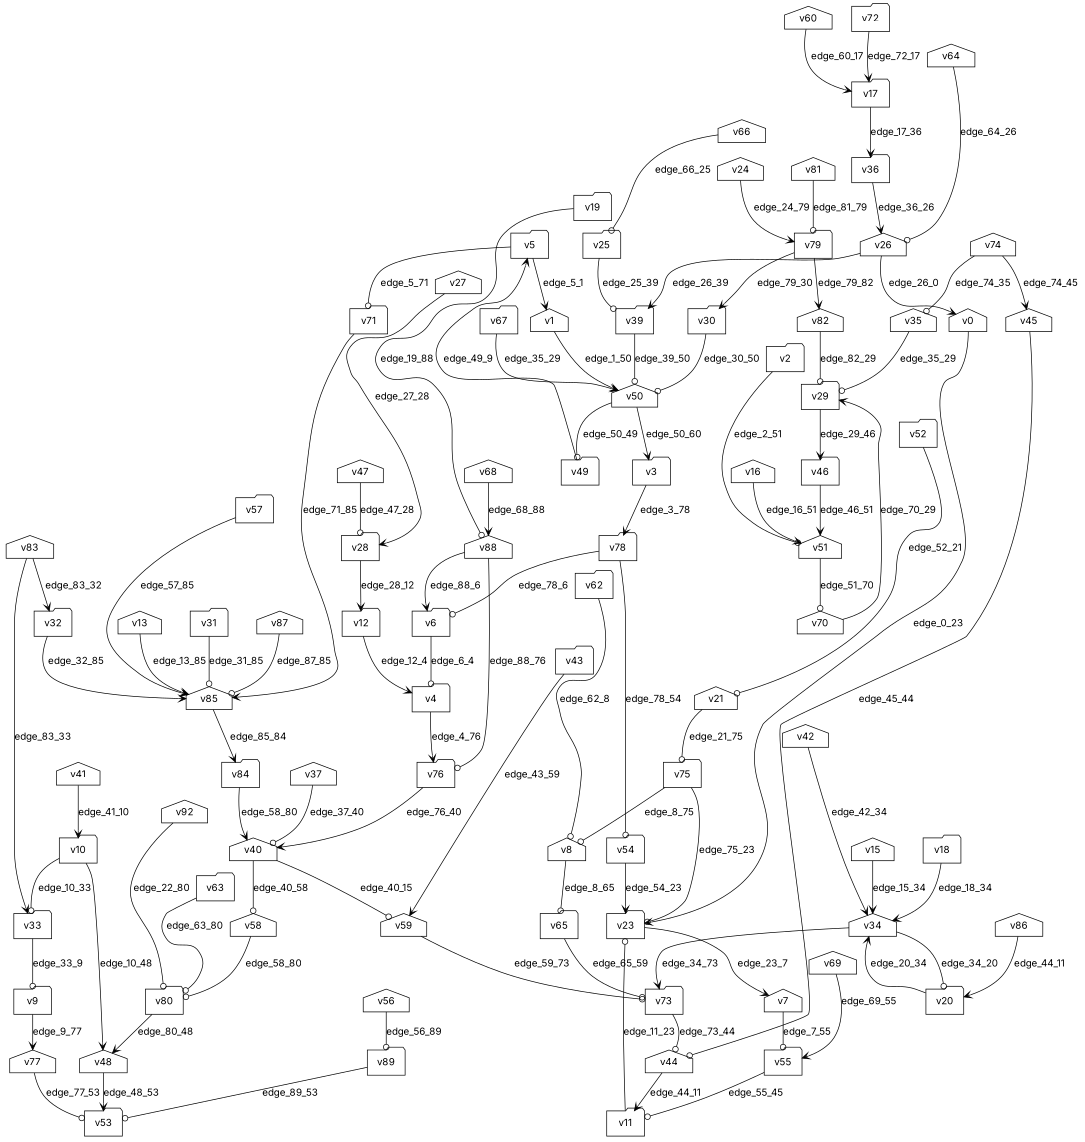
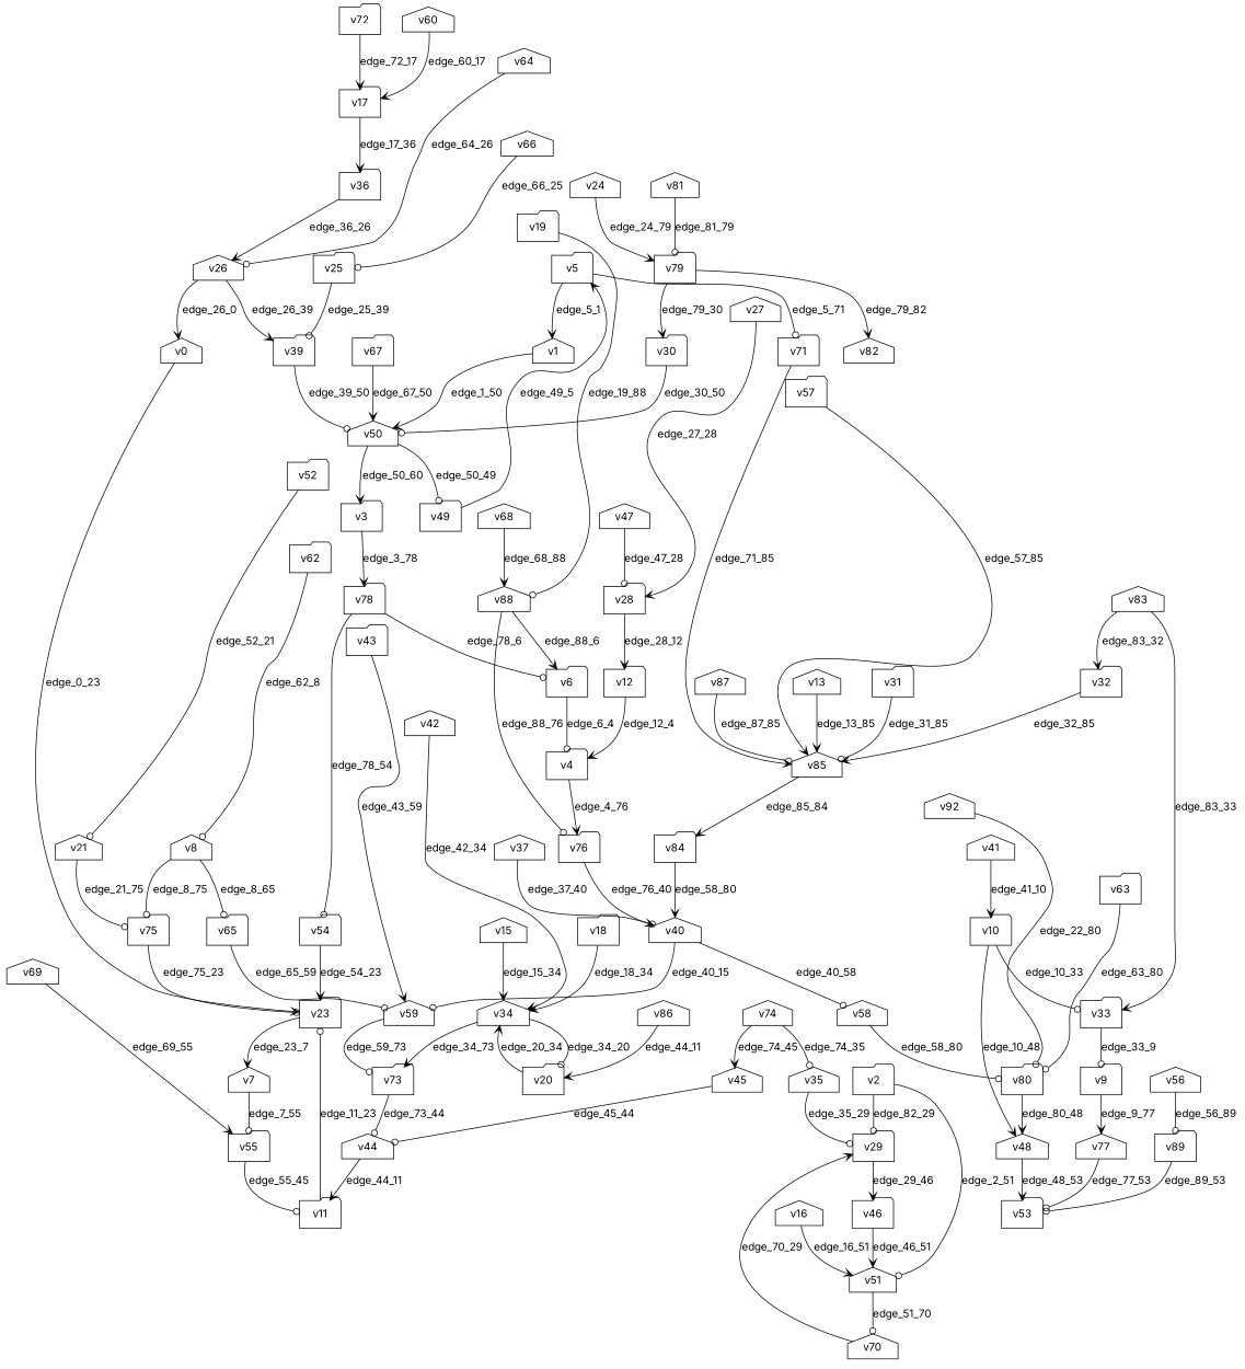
  digraph {
    fontname=Inter
    node [fontname=Inter player=0 shape=folder]
    edge [arrowhead=vee fontname=Inter]
    v23 [player=-1]
    v0 [player=1 shape=house]
    v7 [shape=house]
    v50 [player=-1 shape=house]
    v1 [player=1 shape=house]
    v3 [player=1]
    v49
    v2
    v51 [player=-1 shape=house]
    v70 [player=1 shape=house]
    v78 [player=-1]
    v6
    v54 [player=1]
    v4 [player=-1]
    v76
    v40 [player=-1 shape=house]
    v5 [player=-1]
    v71 [player=1]
    v85 [player=-1 shape=house]
    v55 [player=-1]
    v11 [player=1]
    v8 [player=-1 shape=house]
    v65
    v75 [player=1]
    v59 [player=-1 shape=house]
    v9 [player=-1]
    v77 [shape=house]
    v53 [player=-1]
    v10 [player=-1]
    v33 [player=1]
    v48 [player=1 shape=house]
    v12 [player=1]
    v13 [shape=house]
    v84 [player=1]
    n35 [label=v92 player=1 shape=house]
    v80 [player=-1]
    v34 [player=-1 shape=house]
    v15 [player=1 shape=house]
    v20
    v73
    v16 [shape=house]
    v17 [player=-1]
    v36 [player=1]
    v26 [player=-1 shape=house]
    v18 [player=1]
    v19
    v88 [player=-1 shape=house]
    v21 [player=-1 shape=house]
    v24 [shape=house]
    v79 [player=-1]
    v30
    v82 [player=1 shape=house]
    v25 [player=-1]
    v39
    v28 [player=-1]
    v27 [player=1 shape=house]
    v29 [player=-1]
    v46
    v31 [player=1]
    v32
    v44 [player=-1 shape=house]
    v35 [shape=house]
    v37 [shape=house]
    v58 [player=1 shape=house]
    v41 [shape=house]
    v42 [player=1 shape=house]
    v43 [player=1]
    v45 [shape=house]
    v47 [shape=house]
    v60 [shape=house]
    v52 [player=1]
    v56 [player=-1 shape=house]
    v89
    v57 [player=1]
    v62
    v63
    v64 [player=1 shape=house]
    v66 [shape=house]
    v67 [player=1]
    v68 [shape=house]
    v69 [player=1 shape=house]
    v72
    v74 [player=-1 shape=house]
    v81 [shape=house]
    v83 [player=-1 shape=house]
    v86 [player=-1 shape=house]
    v87 [player=1 shape=house]
    v23 -> v7 [label=edge_23_7 probability=1.000000]
    v0 -> v23 [discount=0.683992 label=edge_0_23 weight=-0.216301]
    v7 -> v55 [arrowhead=odot discount=0.615436 label=edge_7_55 weight=3.744616]
    v50 -> v3 [label=edge_50_60 probability=0.662316]
    v50 -> v49 [arrowhead=odot label=edge_50_49 probability=0.337684]
    v1 -> v50 [discount=0.248123 label=edge_1_50 weight=-2.256094]
    v3 -> v78 [discount=0.567953 label=edge_3_78 weight=-7.112570]
-   v49 -> v5 [discount=0.830879 label=edge_49_9 weight=-8.726350]
+   v49 -> v5 [discount=0.830879 label=edge_49_5 weight=-8.726350]
    v2 -> v51 [arrowhead=odot discount=0.802789 label=edge_2_51 weight=-2.488974]
    v51 -> v70 [arrowhead=odot label=edge_51_70 probability=0.625113]
    v70 -> v29 [discount=0.308506 label=edge_70_29 weight=0.327236]
    v78 -> v6 [arrowhead=odot label=edge_78_6 probability=0.586784]
    v78 -> v54 [arrowhead=odot label=edge_78_54 probability=0.413216]
    v6 -> v4 [arrowhead=odot discount=0.521667 label=edge_6_4 weight=5.448350]
    v54 -> v23 [discount=0.324027 label=edge_54_23 weight=8.408199]
    v4 -> v76 [label=edge_4_76 probability=1.000000]
    v76 -> v40 [discount=0.653355 label=edge_76_40 weight=0.628600]
    v40 -> v59 [arrowhead=odot label=edge_40_15 probability=0.471816]
    v40 -> v58 [arrowhead=odot label=edge_40_58 probability=0.528184]
    v5 -> v1 [label=edge_5_1 probability=0.316564]
    v5 -> v71 [arrowhead=odot label=edge_5_71 probability=0.683436]
    v71 -> v85 [discount=0.810319 label=edge_71_85 weight=-1.457231]
    v85 -> v84 [label=edge_85_84 probability=1.000000]
    v55 -> v11 [arrowhead=odot label=edge_55_45 probability=1.000000]
    v11 -> v23 [arrowhead=odot discount=0.639082 label=edge_11_23 weight=4.047686]
    v8 -> v65 [arrowhead=odot label=edge_8_65 probability=0.341682]
-   v75 -> v8 [arrowhead=odot label=edge_8_75 probability=0.658318]
-   v65 -> v73 [arrowhead=odot discount=0.727927 label=edge_65_59 weight=-6.636478]
+   v8 -> v75 [arrowhead=odot label=edge_8_75 probability=0.658318]
+   v65 -> v59 [arrowhead=odot discount=0.727927 label=edge_65_59 weight=-6.636478]
    v75 -> v23 [arrowhead=odot discount=0.452334 label=edge_75_23 weight=-9.299216]
    v59 -> v73 [arrowhead=odot label=edge_59_73 probability=1.000000]
    v9 -> v77 [label=edge_9_77 probability=0.485969]
    v77 -> v53 [arrowhead=odot discount=0.493063 label=edge_77_53 weight=6.652570]
    v10 -> v33 [arrowhead=odot label=edge_10_33 probability=0.669597]
    v10 -> v48 [label=edge_10_48 probability=0.330403]
    v33 -> v9 [arrowhead=odot discount=0.479363 label=edge_33_9 weight=5.330391]
    v48 -> v53 [discount=0.236378 label=edge_48_53 weight=8.650505]
    v12 -> v4 [discount=0.650450 label=edge_12_4 weight=-5.992542]
    v13 -> v85 [discount=0.788458 label=edge_13_85 weight=5.431533]
    v84 -> v40 [discount=0.466627 label=edge_58_80 weight=8.129618]
    n35 -> v80 [arrowhead=odot discount=0.100768 label=edge_22_80 weight=-8.327707]
    v80 -> v48 [label=edge_80_48 probability=1.000000]
    v34 -> v20 [arrowhead=odot label=edge_34_20 probability=0.666334]
    v34 -> v73 [label=edge_34_73 probability=0.333666]
    v15 -> v34 [discount=0.370594 label=edge_15_34 weight=5.654198]
    v20 -> v34 [discount=0.821284 label=edge_20_34 weight=2.225352]
    v73 -> v44 [arrowhead=odot discount=0.302005 label=edge_73_44 weight=0.570878]
    v16 -> v51 [discount=0.472512 label=edge_16_51 weight=5.357469]
    v17 -> v36 [label=edge_17_36 probability=1.000000]
    v36 -> v26 [discount=0.755804 label=edge_36_26 weight=-9.373065]
    v26 -> v0 [label=edge_26_0 probability=0.464841]
    v26 -> v39 [label=edge_26_39 probability=0.535159]
    v18 -> v34 [discount=0.460094 label=edge_18_34 weight=1.352595]
    v19 -> v88 [arrowhead=odot discount=0.630058 label=edge_19_88 weight=-2.806124]
    v88 -> v6 [label=edge_88_6 probability=0.646869]
    v88 -> v76 [arrowhead=odot label=edge_88_76 probability=0.353131]
    v21 -> v75 [arrowhead=odot label=edge_21_75 probability=1.000000]
    v24 -> v79 [discount=0.585933 label=edge_24_79 weight=1.513111]
    v79 -> v30 [label=edge_79_30 probability=0.572991]
    v79 -> v82 [label=edge_79_82 probability=0.427009]
    v30 -> v50 [arrowhead=odot discount=0.169010 label=edge_30_50 weight=9.992022]
-   v82 -> v29 [arrowhead=odot discount=0.646881 label=edge_82_29 weight=2.126582]
+   v2 -> v29 [arrowhead=odot discount=0.646881 label=edge_82_29 weight=2.126582]
    v25 -> v39 [arrowhead=odot label=edge_25_39 probability=1.000000]
    v39 -> v50 [arrowhead=odot discount=0.632456 label=edge_39_50 weight=2.187119]
    v28 -> v12 [label=edge_28_12 probability=1.000000]
    v27 -> v28 [discount=0.489094 label=edge_27_28 weight=-6.942227]
    v29 -> v46 [label=edge_29_46 probability=1.000000]
    v46 -> v51 [discount=0.879040 label=edge_46_51 weight=8.643178]
    v31 -> v85 [arrowhead=odot discount=0.416435 label=edge_31_85 weight=7.098018]
    v32 -> v85 [discount=0.438575 label=edge_32_85 weight=-3.712948]
    v44 -> v11 [label=edge_44_11 probability=1.000000]
    v35 -> v29 [arrowhead=odot discount=0.147053 label=edge_35_29 weight=-0.052568]
    v37 -> v40 [arrowhead=odot discount=0.527740 label=edge_37_40 weight=7.384127]
    v58 -> v80 [arrowhead=odot discount=0.441604 label=edge_58_80 weight=1.942225]
    v41 -> v10 [discount=0.160901 label=edge_41_10 weight=8.765127]
    v42 -> v34 [discount=0.604278 label=edge_42_34 weight=-3.641146]
    v43 -> v59 [discount=0.479684 label=edge_43_59 weight=-9.174841]
    v45 -> v44 [arrowhead=odot discount=0.263058 label=edge_45_44 weight=-8.501509]
    v47 -> v28 [arrowhead=odot discount=0.116260 label=edge_47_28 weight=8.137055]
    v60 -> v17 [discount=0.176597 label=edge_60_17 weight=0.995064]
    v52 -> v21 [arrowhead=odot discount=0.779394 label=edge_52_21 weight=-1.084642]
    v56 -> v89 [arrowhead=odot label=edge_56_89 probability=1.000000]
    v89 -> v53 [arrowhead=odot discount=0.735743 label=edge_89_53 weight=-8.945481]
    v57 -> v85 [discount=0.409801 label=edge_57_85 weight=-2.984728]
    v62 -> v8 [arrowhead=odot discount=0.274584 label=edge_62_8 weight=-8.180315]
    v63 -> v80 [arrowhead=odot discount=0.119272 label=edge_63_80 weight=-3.356078]
    v64 -> v26 [arrowhead=odot discount=0.745194 label=edge_64_26 weight=-0.952323]
    v66 -> v25 [arrowhead=odot discount=0.467330 label=edge_66_25 weight=-1.763674]
-   v67 -> v50 [discount=0.166171 label=edge_35_29 weight=8.207014]
+   v67 -> v50 [discount=0.166171 label=edge_67_50 weight=8.207014]
    v68 -> v88 [discount=0.825602 label=edge_68_88 weight=7.181069]
    v69 -> v55 [discount=0.759829 label=edge_69_55 weight=-0.312147]
    v72 -> v17 [discount=0.577276 label=edge_72_17 weight=1.179940]
    v74 -> v35 [arrowhead=odot label=edge_74_35 probability=0.374467]
    v74 -> v45 [label=edge_74_45 probability=0.625533]
    v81 -> v79 [arrowhead=odot discount=0.553987 label=edge_81_79 weight=7.714143]
    v83 -> v33 [label=edge_83_33 probability=0.618890]
    v83 -> v32 [label=edge_83_32 probability=0.381110]
    v86 -> v20 [label=edge_44_11 probability=1.000000]
    v87 -> v85 [arrowhead=odot discount=0.352862 label=edge_87_85 weight=2.177547]
  }
